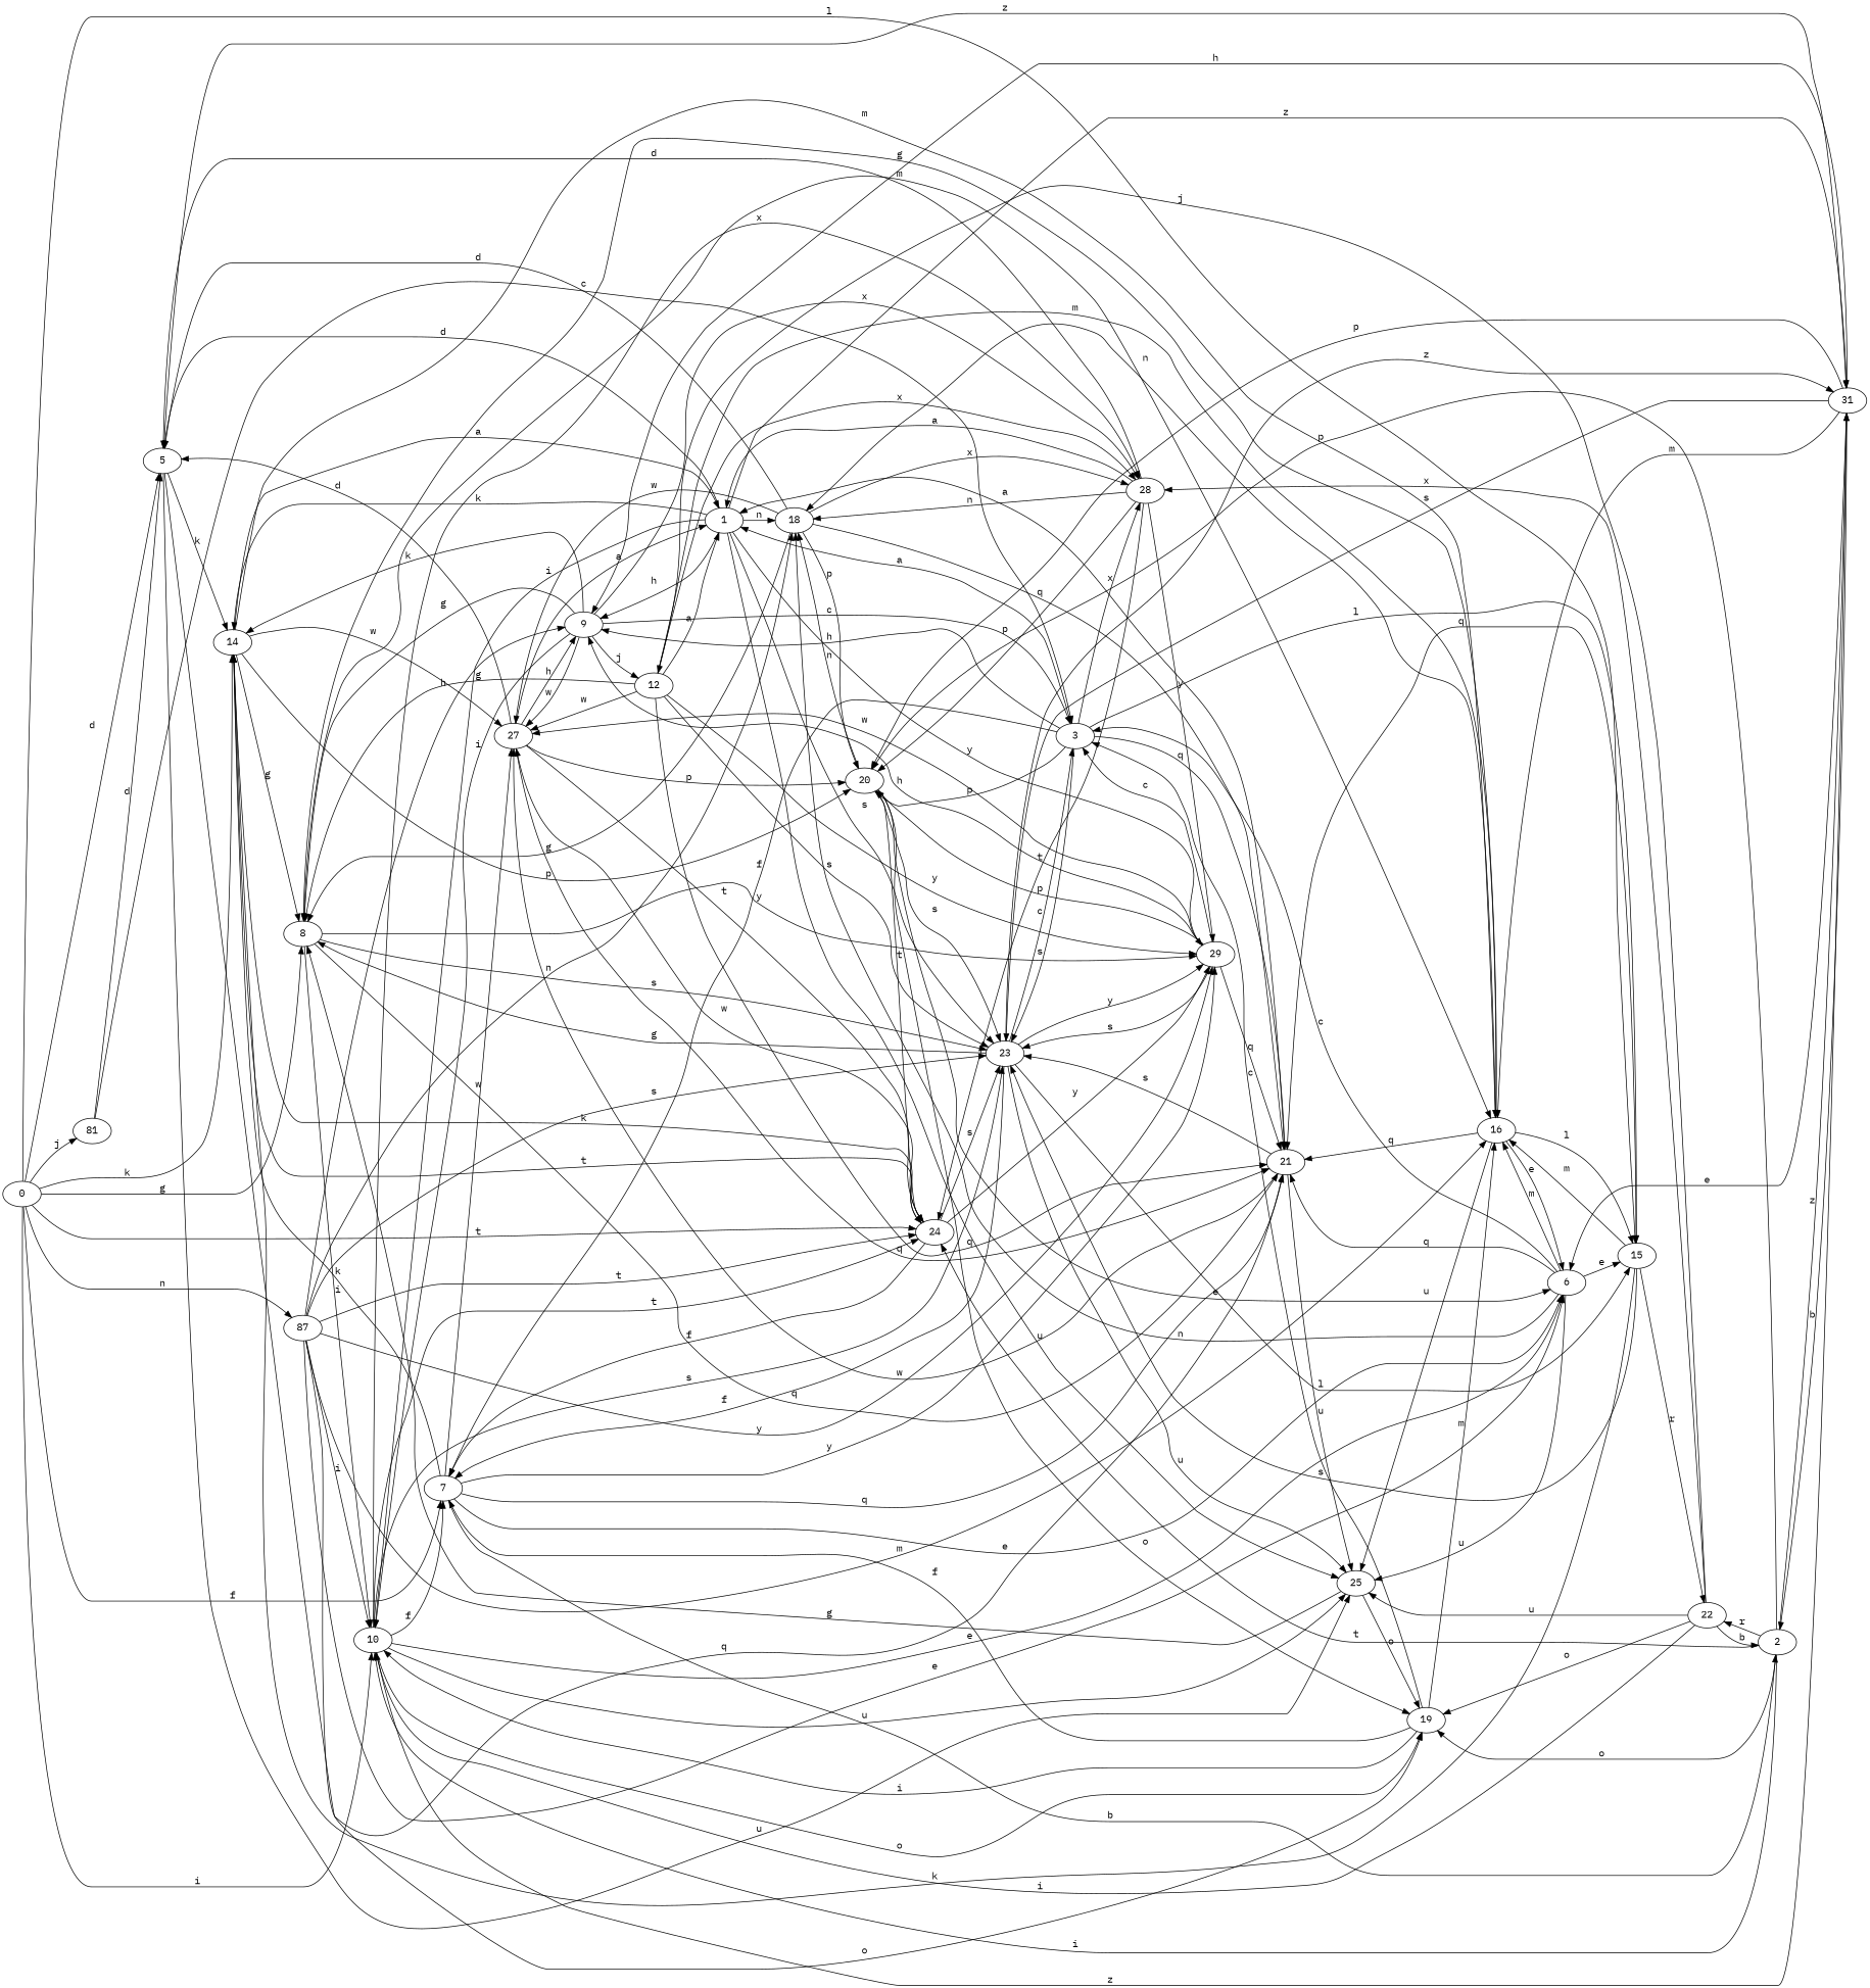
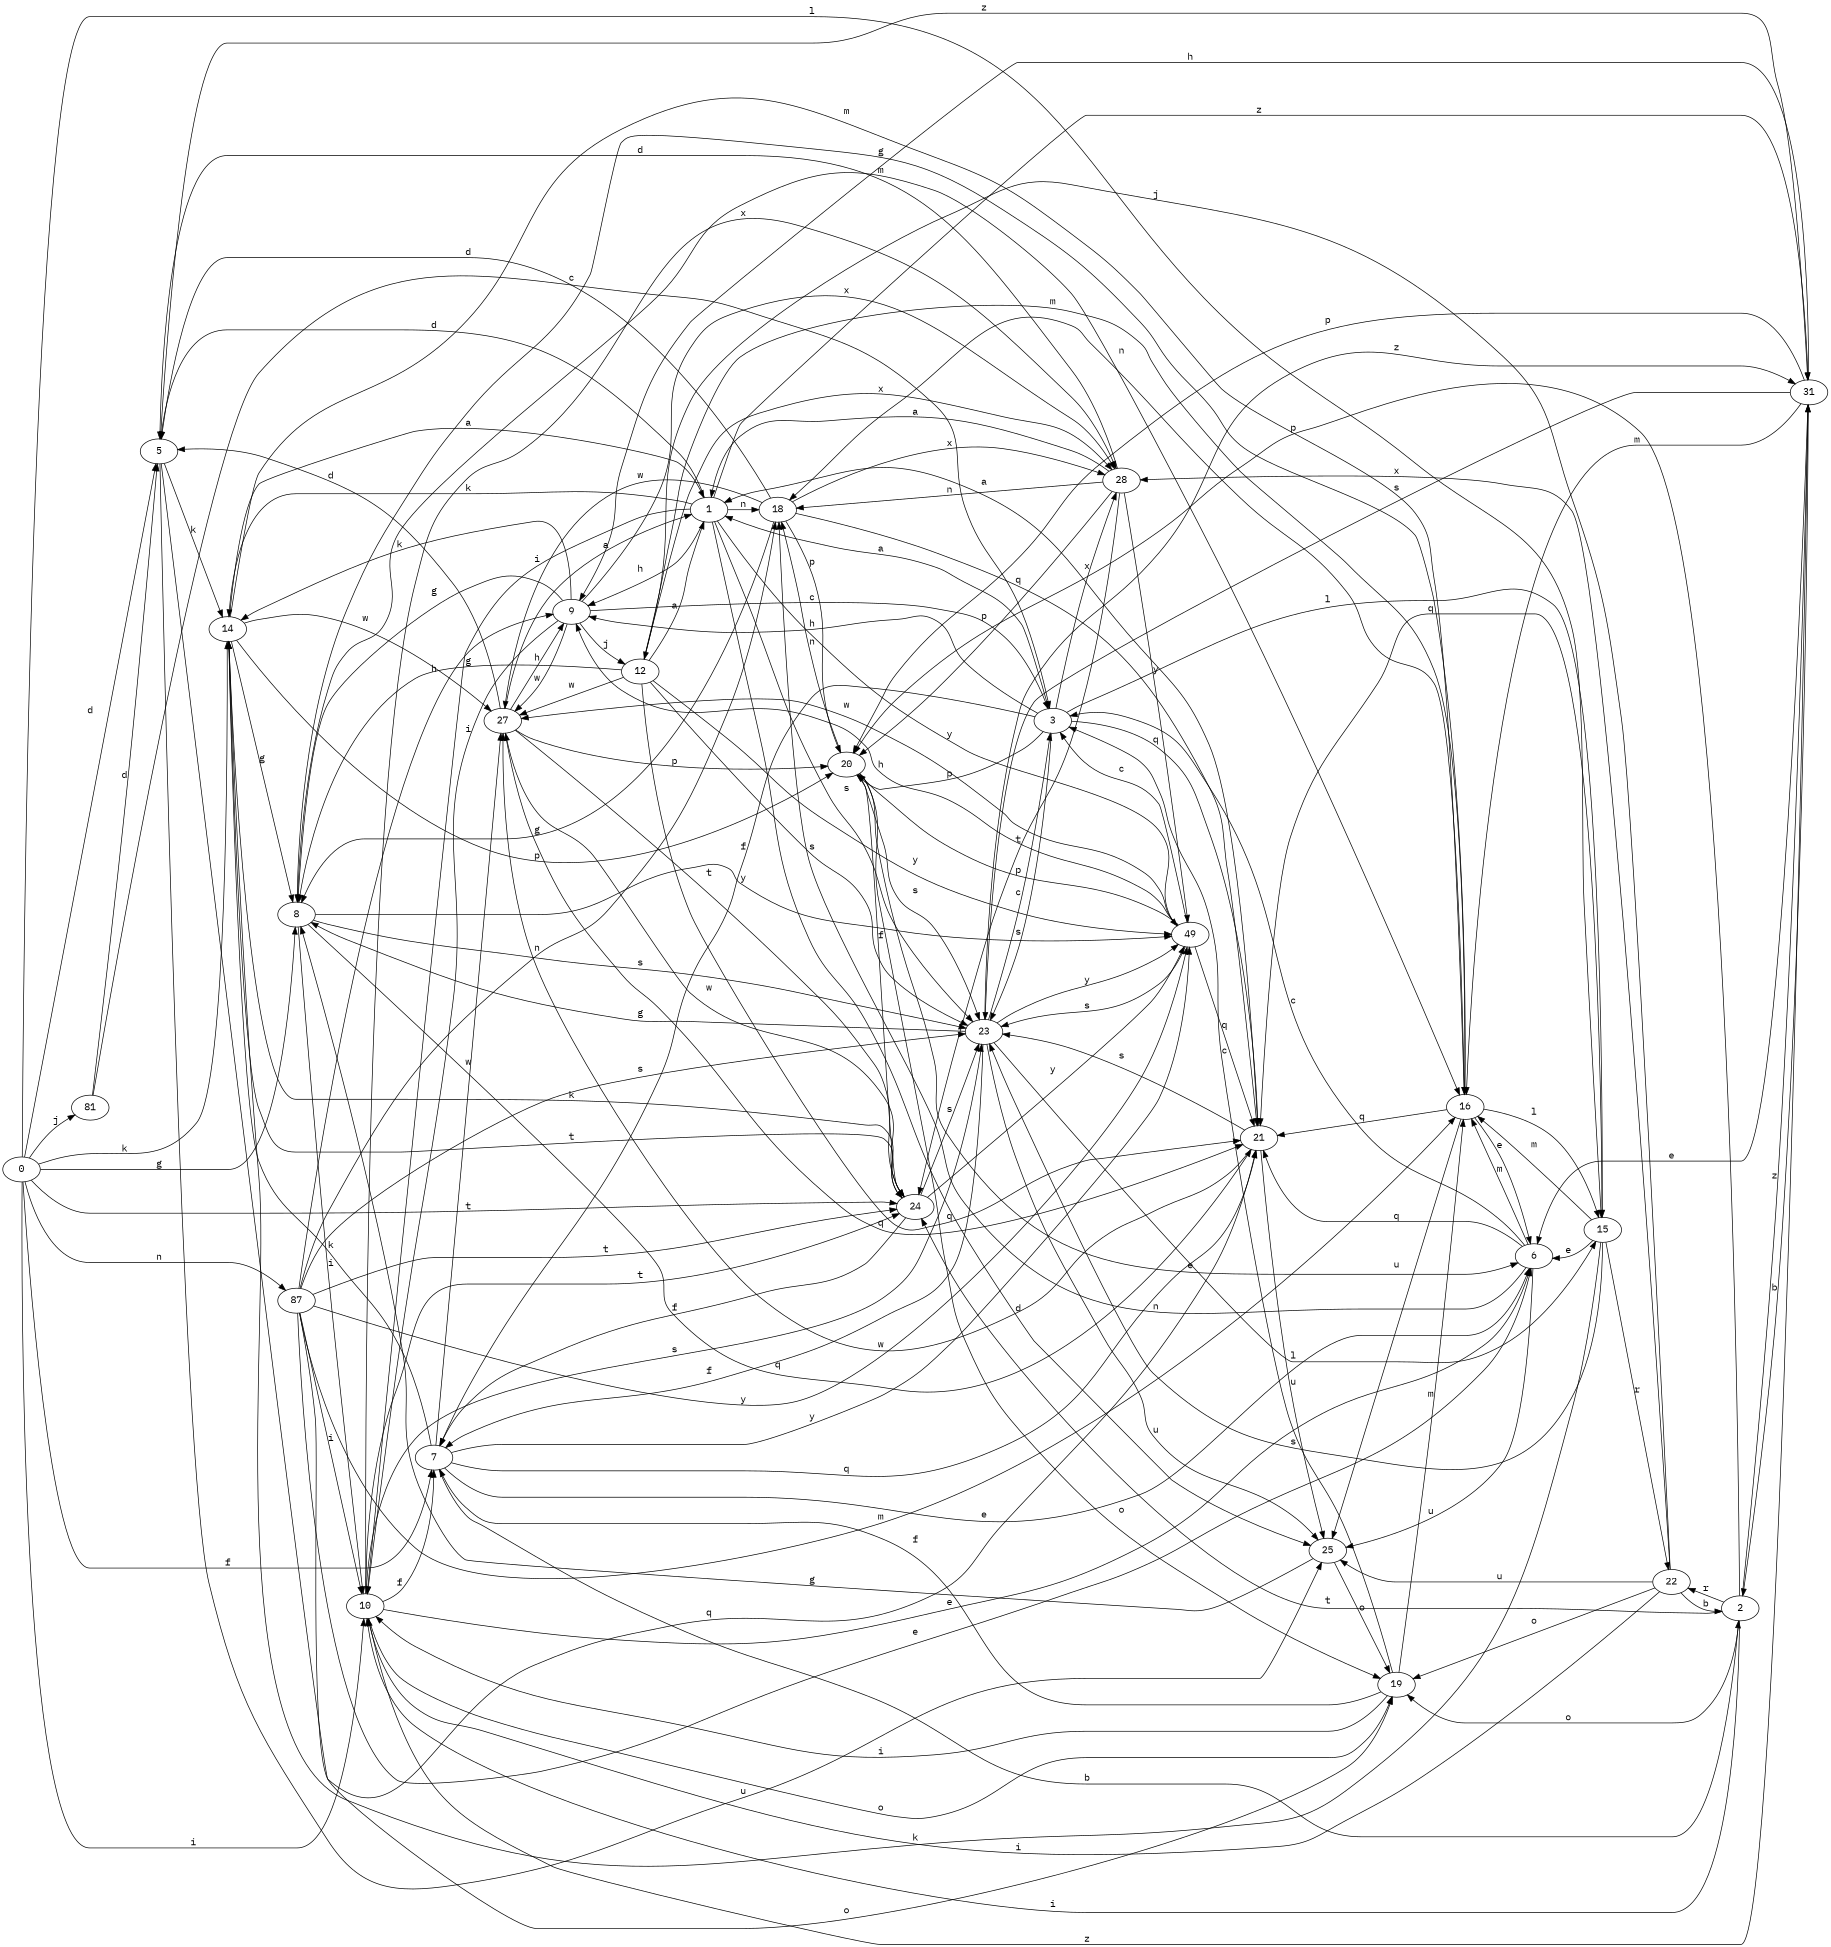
  strict digraph {
    fontname="IBM Plex Mono"
    rankdir=LR
    node [fontname="IBM Plex Mono"]
    edge [fontname="IBM Plex Mono"]
    0
    5
    7
    8
    10
    n6 [label=81]
    14
    15
    n9 [label=87]
    24
    25
    31
    21
-   29
+   29 [label=49]
    2
    6
    27
    23
    16
    19
    28
    3
    1
    20
    22
    9
    18
    12
    0 -> 5 [label=d]
    0 -> 7 [label=f]
    0 -> 8 [label=g]
    0 -> 10 [label=i]
    0 -> n6 [label=j]
    0 -> 14 [label=k]
    0 -> 15 [label=l]
    0 -> n9 [label=n]
    0 -> 24 [label=t]
    5 -> 14 [label=k]
    5 -> 25 [label=u]
    5 -> 31 [label=z]
    5 -> 21 [label=q]
    7 -> 14 [label=k]
    7 -> 21 [label=q]
    7 -> 29 [label=y]
    7 -> 2 [label=b]
    7 -> 6 [label=e]
    7 -> 27 [label=w]
    8 -> 10 [label=i]
    8 -> 21 [label=q]
    8 -> 29 [label=y]
    8 -> 23 [label=s]
    8 -> 16 [label=m]
    10 -> 7 [label=f]
    10 -> 24 [label=t]
-   10 -> 25 [label=u]
    10 -> 31 [label=z]
    10 -> 6 [label=e]
    10 -> 23 [label=s]
    10 -> 19 [label=o]
    10 -> 28 [label=x]
    n6 -> 5 [label=d]
    n6 -> 3 [label=c]
    14 -> 8 [label=g]
    14 -> 24 [label=t]
    14 -> 27 [label=w]
    14 -> 16 [label=m]
    14 -> 1 [label=a]
    14 -> 20 [label=p]
    15 -> 14 [label=k]
    15 -> 21 [label=q]
-   6 -> 15 [label=e]
+   15 -> 6 [label=e]
    15 -> 23 [label=s]
    15 -> 16 [label=m]
    15 -> 22 [label=r]
    n9 -> 10 [label=i]
    n9 -> 24 [label=t]
    n9 -> 29 [label=y]
    n9 -> 6 [label=e]
    n9 -> 23 [label=s]
    n9 -> 16 [label=m]
    n9 -> 19 [label=o]
    n9 -> 9 [label=h]
    n9 -> 18 [label=n]
    24 -> 7 [label=f]
    24 -> 14 [label=k]
    24 -> 29 [label=y]
    24 -> 27 [label=w]
    24 -> 23 [label=s]
    25 -> 8 [label=g]
    25 -> 19 [label=o]
    31 -> 2 [label=b]
    31 -> 6 [label=e]
    31 -> 23 [label=s]
    31 -> 16 [label=m]
    31 -> 20 [label=p]
    31 -> 9 [label=h]
    21 -> 25 [label=u]
    21 -> 27 [label=w]
    21 -> 23 [label=s]
    21 -> 1 [label=a]
    29 -> 21 [label=q]
    29 -> 27 [label=w]
    29 -> 23 [label=s]
    29 -> 3 [label=c]
    29 -> 20 [label=p]
    29 -> 9 [label=h]
    2 -> 10 [label=i]
    2 -> 24 [label=t]
    2 -> 31 [label=z]
    2 -> 19 [label=o]
    2 -> 20 [label=p]
    2 -> 22 [label=r]
    6 -> 25 [label=u]
    6 -> 21 [label=q]
    6 -> 16 [label=m]
    6 -> 3 [label=c]
    6 -> 18 [label=n]
    27 -> 5 [label=d]
    27 -> 24 [label=t]
    27 -> 21 [label=q]
    27 -> 1 [label=a]
    27 -> 20 [label=p]
    27 -> 9 [label=h]
    23 -> 7 [label=f]
    23 -> 8 [label=g]
    23 -> 15 [label=l]
    23 -> 25 [label=u]
    23 -> 31 [label=z]
    23 -> 29 [label=y]
    23 -> 3 [label=c]
    16 -> 8 [label=g]
    16 -> 15 [label=l]
    16 -> 25 [label=u]
    16 -> 21 [label=q]
    16 -> 6 [label=e]
    16 -> 18 [label=n]
    19 -> 7 [label=f]
    19 -> 10 [label=i]
    19 -> 16 [label=m]
    19 -> 3 [label=c]
    28 -> 5 [label=d]
    28 -> 24 [label=t]
    28 -> 29 [label=y]
    28 -> 1 [label=a]
    28 -> 20 [label=p]
    28 -> 18 [label=n]
    3 -> 7 [label=f]
    3 -> 15 [label=l]
    3 -> 21 [label=q]
    3 -> 23 [label=s]
    3 -> 28 [label=x]
    3 -> 1 [label=a]
    3 -> 20 [label=p]
    3 -> 9 [label=h]
    1 -> 5 [label=d]
    1 -> 10 [label=i]
    1 -> 14 [label=k]
-   1 -> 25 [label=u]
+   1 -> 25 [label=d]
    1 -> 31 [label=z]
    1 -> 29 [label=y]
    1 -> 23 [label=s]
    1 -> 9 [label=h]
    1 -> 18 [label=n]
-   20 -> 24 [label=t]
+   20 -> 24 [label=f]
    20 -> 6 [label=e]
    20 -> 23 [label=s]
    20 -> 19 [label=o]
    20 -> 18 [label=n]
    22 -> 10 [label=i]
    22 -> 25 [label=u]
    22 -> 2 [label=b]
    22 -> 19 [label=o]
    22 -> 28 [label=x]
    22 -> 12 [label=j]
    9 -> 8 [label=g]
    9 -> 10 [label=i]
    9 -> 14 [label=k]
    9 -> 27 [label=w]
    9 -> 28 [label=x]
    9 -> 3 [label=c]
    9 -> 12 [label=j]
    18 -> 5 [label=d]
    18 -> 8 [label=g]
    18 -> 21 [label=q]
    18 -> 27 [label=w]
    18 -> 28 [label=x]
    18 -> 20 [label=p]
    12 -> 8 [label=g]
    12 -> 21 [label=q]
    12 -> 29 [label=y]
    12 -> 27 [label=w]
    12 -> 23 [label=s]
    12 -> 16 [label=m]
    12 -> 28 [label=x]
    12 -> 1 [label=a]
  }
